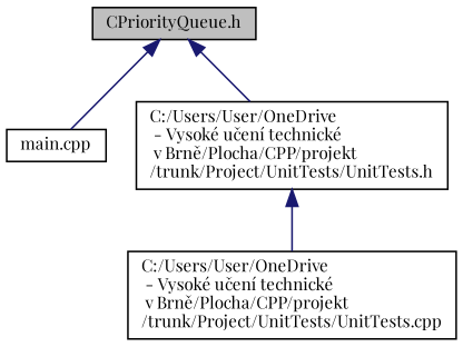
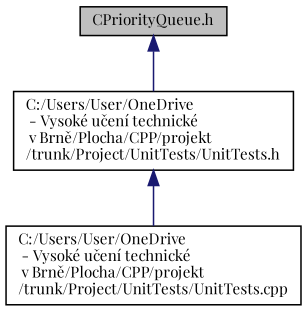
  digraph {
    fontname="Playfair Display"
    node [color=black fillcolor=white fontname="Playfair Display" fontsize=10 shape=record style=filled]
    edge [color=midnightblue dir=back fontname="Playfair Display" fontsize=10 labelfontname=Helvetica labelfontsize=10 style=solid]
    n1 [fillcolor=grey75 fontcolor=black height=0.2 label="CPriorityQueue.h" width=0.4]
-   n2 [height=0.2 label="main.cpp" width=0.4]
    n3 [height=0.2 label="C:/Users/User/OneDrive\l - Vysoké učení technické\l v Brně/Plocha/CPP/projekt\l/trunk/Project/UnitTests/UnitTests.h" width=0.4]
    n4 [height=0.2 label="C:/Users/User/OneDrive\l - Vysoké učení technické\l v Brně/Plocha/CPP/projekt\l/trunk/Project/UnitTests/UnitTests.cpp" width=0.4]
-   n1 -> n2
    n1 -> n3
    n3 -> n4
  }
